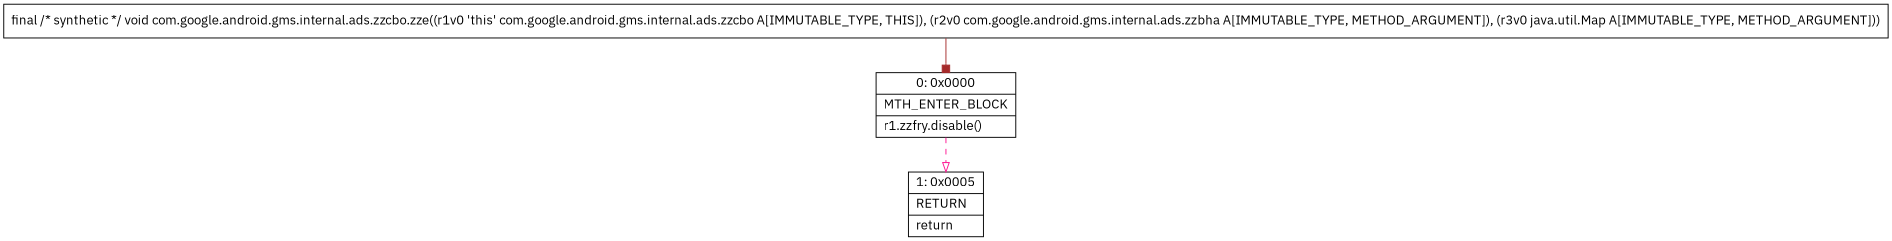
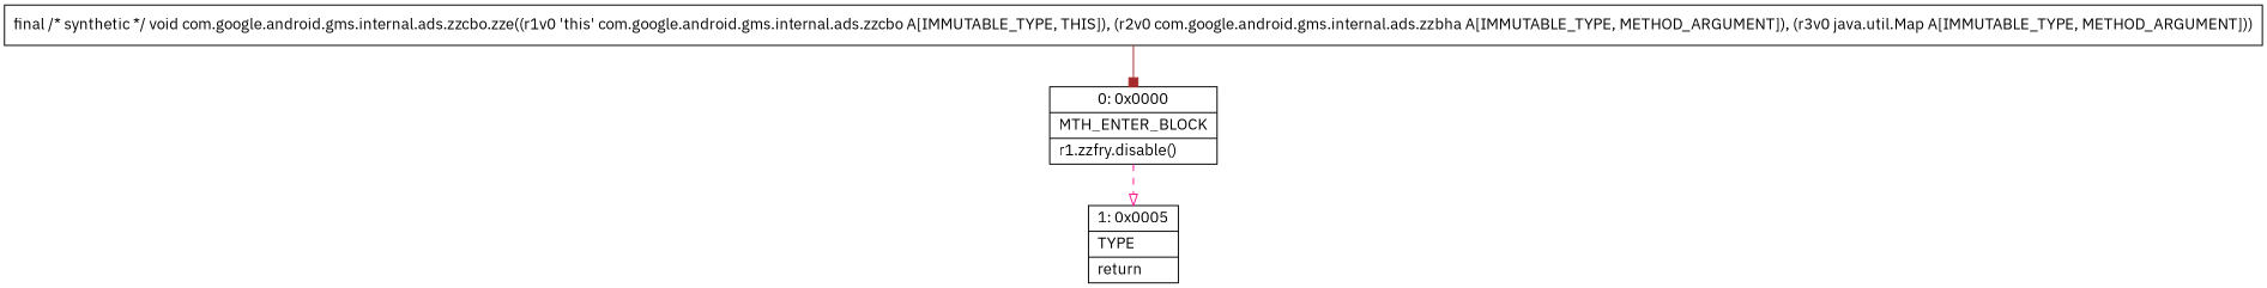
  digraph {
    fontname="IBM Plex Sans"
    node [shape=record fontname="IBM Plex Sans"]
    edge [fontname="IBM Plex Sans"]
    n1 [label="{0\:\ 0x0000|MTH_ENTER_BLOCK\l|r1.zzfry.disable()\l}"]
-   n2 [label="{1\:\ 0x0005|RETURN\l|return\l}"]
+   n2 [label="{1\:\ 0x0005|TYPE\l|return\l}"]
    n3 [label="{final \/* synthetic *\/ void com.google.android.gms.internal.ads.zzcbo.zze((r1v0 'this' com.google.android.gms.internal.ads.zzcbo A[IMMUTABLE_TYPE, THIS]), (r2v0 com.google.android.gms.internal.ads.zzbha A[IMMUTABLE_TYPE, METHOD_ARGUMENT]), (r3v0 java.util.Map A[IMMUTABLE_TYPE, METHOD_ARGUMENT])) }"]
    n1 -> n2 [color=deeppink style=dashed arrowhead=onormal]
    n3 -> n1 [color=brown style=solid arrowhead=box]
  }
